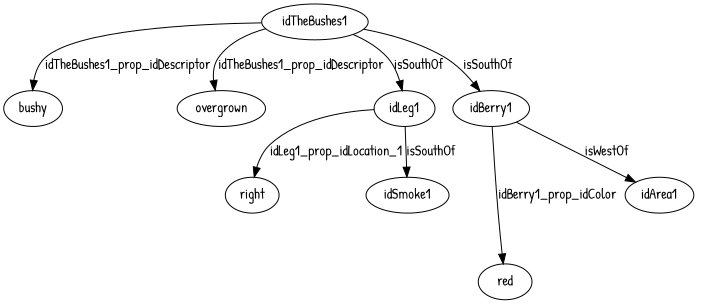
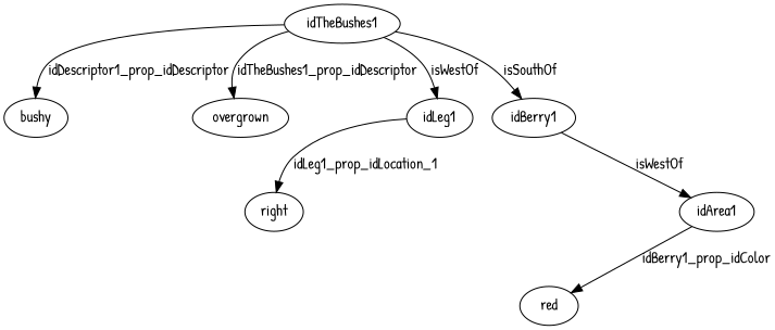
  strict digraph {
    fontname="Patrick Hand"
    node [fontname="Patrick Hand"]
    edge [edge_type=property fontname="Patrick Hand"]
    idTheBushes1 [node_type=entity_node root=root]
    bushy
    overgrown
    idLeg1
    idBerry1
    right
-   idSmoke1
    red
    idArea1
-   idTheBushes1 -> bushy [label=idTheBushes1_prop_idDescriptor]
+   idTheBushes1 -> bushy [label=idDescriptor1_prop_idDescriptor]
    idTheBushes1 -> overgrown [label=idTheBushes1_prop_idDescriptor]
-   idTheBushes1 -> idLeg1 [edge_type=relationship label=isSouthOf]
+   idTheBushes1 -> idLeg1 [edge_type=relationship label=isWestOf]
    idTheBushes1 -> idBerry1 [edge_type=relationship label=isSouthOf]
    idLeg1 -> right [label=idLeg1_prop_idLocation_1]
-   idLeg1 -> idSmoke1 [edge_type=relationship label=isSouthOf]
-   idBerry1 -> red [label=idBerry1_prop_idColor]
+   idArea1 -> red [label=idBerry1_prop_idColor]
    idBerry1 -> idArea1 [edge_type=relationship label=isWestOf]
  }
